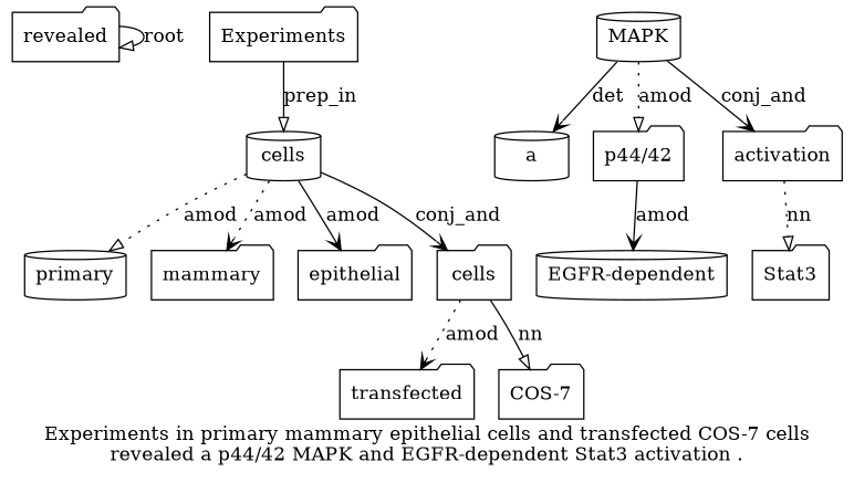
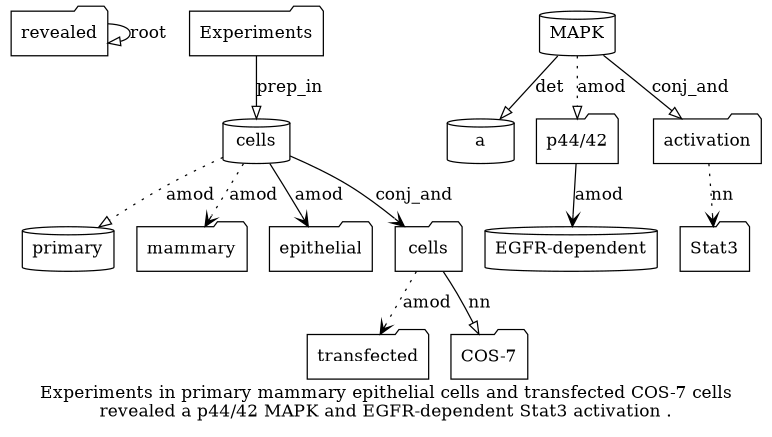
  digraph {
    label="Experiments in primary mammary epithelial cells and transfected COS-7 cells\nrevealed a p44/42 MAPK and EGFR-dependent Stat3 activation ."
    node [fillcolor=white shape=folder style=filled]
    edge [arrowhead=vee style=solid]
    n1 [label=revealed]
    n2 [label=Experiments]
    n3 [label=cells shape=cylinder]
    n4 [label=MAPK shape=cylinder]
    n5 [label=a shape=cylinder]
    n6 [label="p44/42"]
    n7 [label=activation]
    n8 [label=primary shape=cylinder]
    n9 [label=mammary]
    n10 [label=epithelial]
    n11 [label=cells]
    n12 [label=transfected]
    n13 [label="COS-7"]
    n14 [label="EGFR-dependent" shape=cylinder]
    n15 [label=Stat3]
    n1 -> n1 [arrowhead=onormal label=root]
    n2 -> n3 [arrowhead=onormal label=prep_in]
    n3 -> n8 [arrowhead=onormal label=amod style=dotted]
    n3 -> n9 [label=amod style=dotted]
    n3 -> n10 [label=amod]
    n3 -> n11 [label=conj_and]
-   n4 -> n5 [label=det]
+   n4 -> n5 [arrowhead=onormal label=det]
    n4 -> n6 [arrowhead=onormal label=amod style=dotted]
-   n4 -> n7 [label=conj_and]
+   n4 -> n7 [arrowhead=onormal label=conj_and]
    n6 -> n14 [label=amod]
-   n7 -> n15 [arrowhead=onormal label=nn style=dotted]
+   n7 -> n15 [label=nn style=dotted]
    n11 -> n12 [label=amod style=dotted]
    n11 -> n13 [arrowhead=onormal label=nn]
  }
